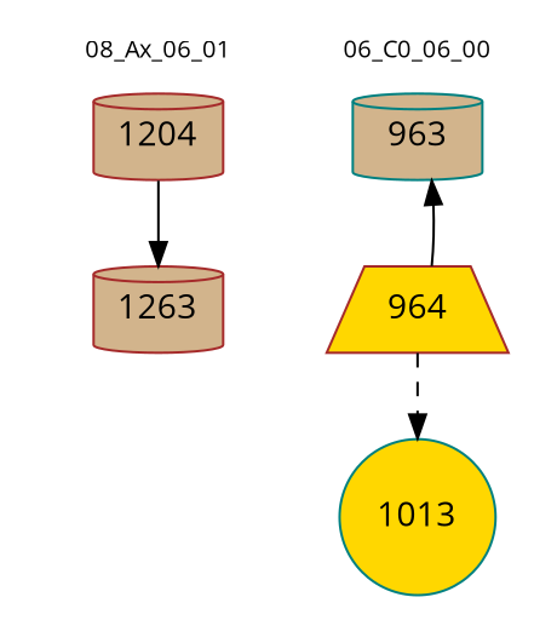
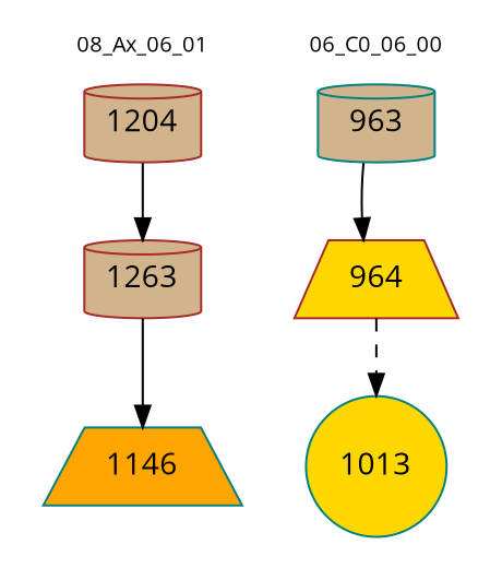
  digraph {
    fontname="Open Sans"
    node [color=brown fillcolor=tan fontname="Open Sans" shape=cylinder style=filled]
    edge [color=black fontname="Open Sans" style=solid]
    n1 [label=1204]
    n2 [label=1263]
+   n3 [color=teal fillcolor=orange label=1146 shape=trapezium]
    n4 [color=teal label=963]
    n5 [fillcolor=gold label=964 shape=trapezium]
    n6 [color=teal fillcolor=gold label=1013 shape=circle]
    subgraph cluster_1 {
      color=white
      fontsize=10
      label="08_Ax_06_01"
      n1
      n2
+     n3
    }
    subgraph cluster_2 {
      color=white
      fontsize=10
      label="06_C0_06_00"
      n4
      n5
      n6
    }
    n1 -> n2
-   n5 -> n4
+   n2 -> n3
+   n4 -> n5
    n5 -> n6 [style=dashed]
  }
